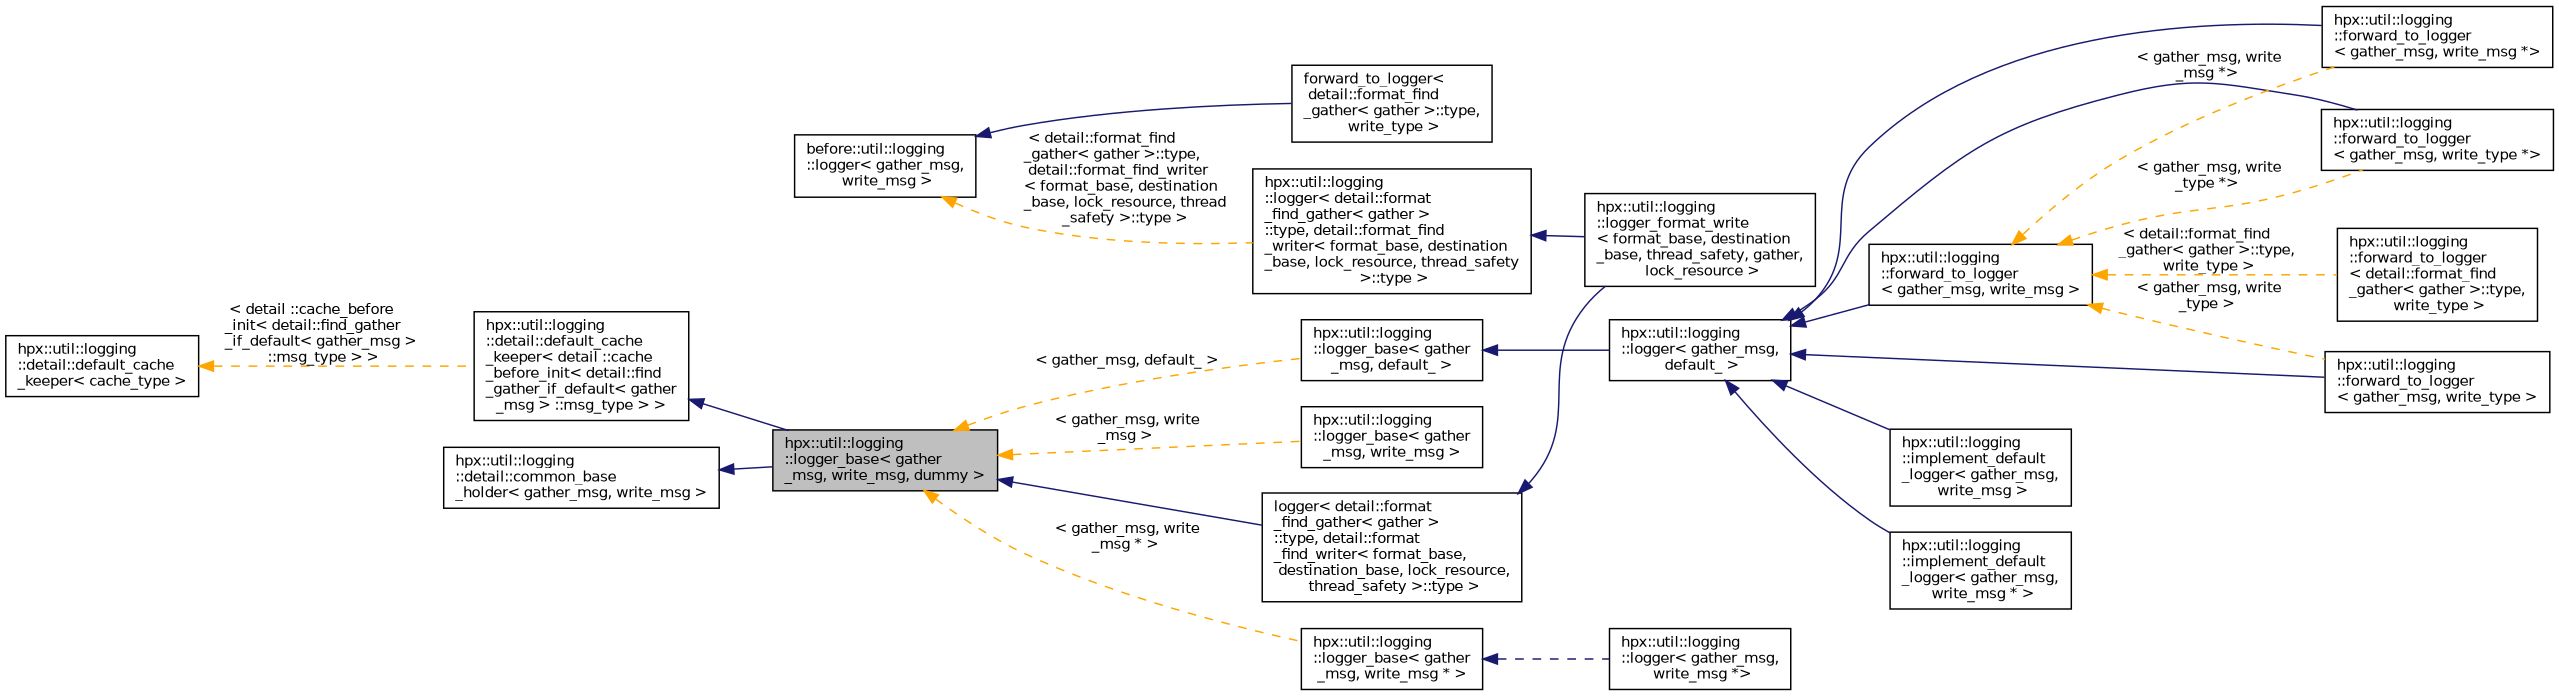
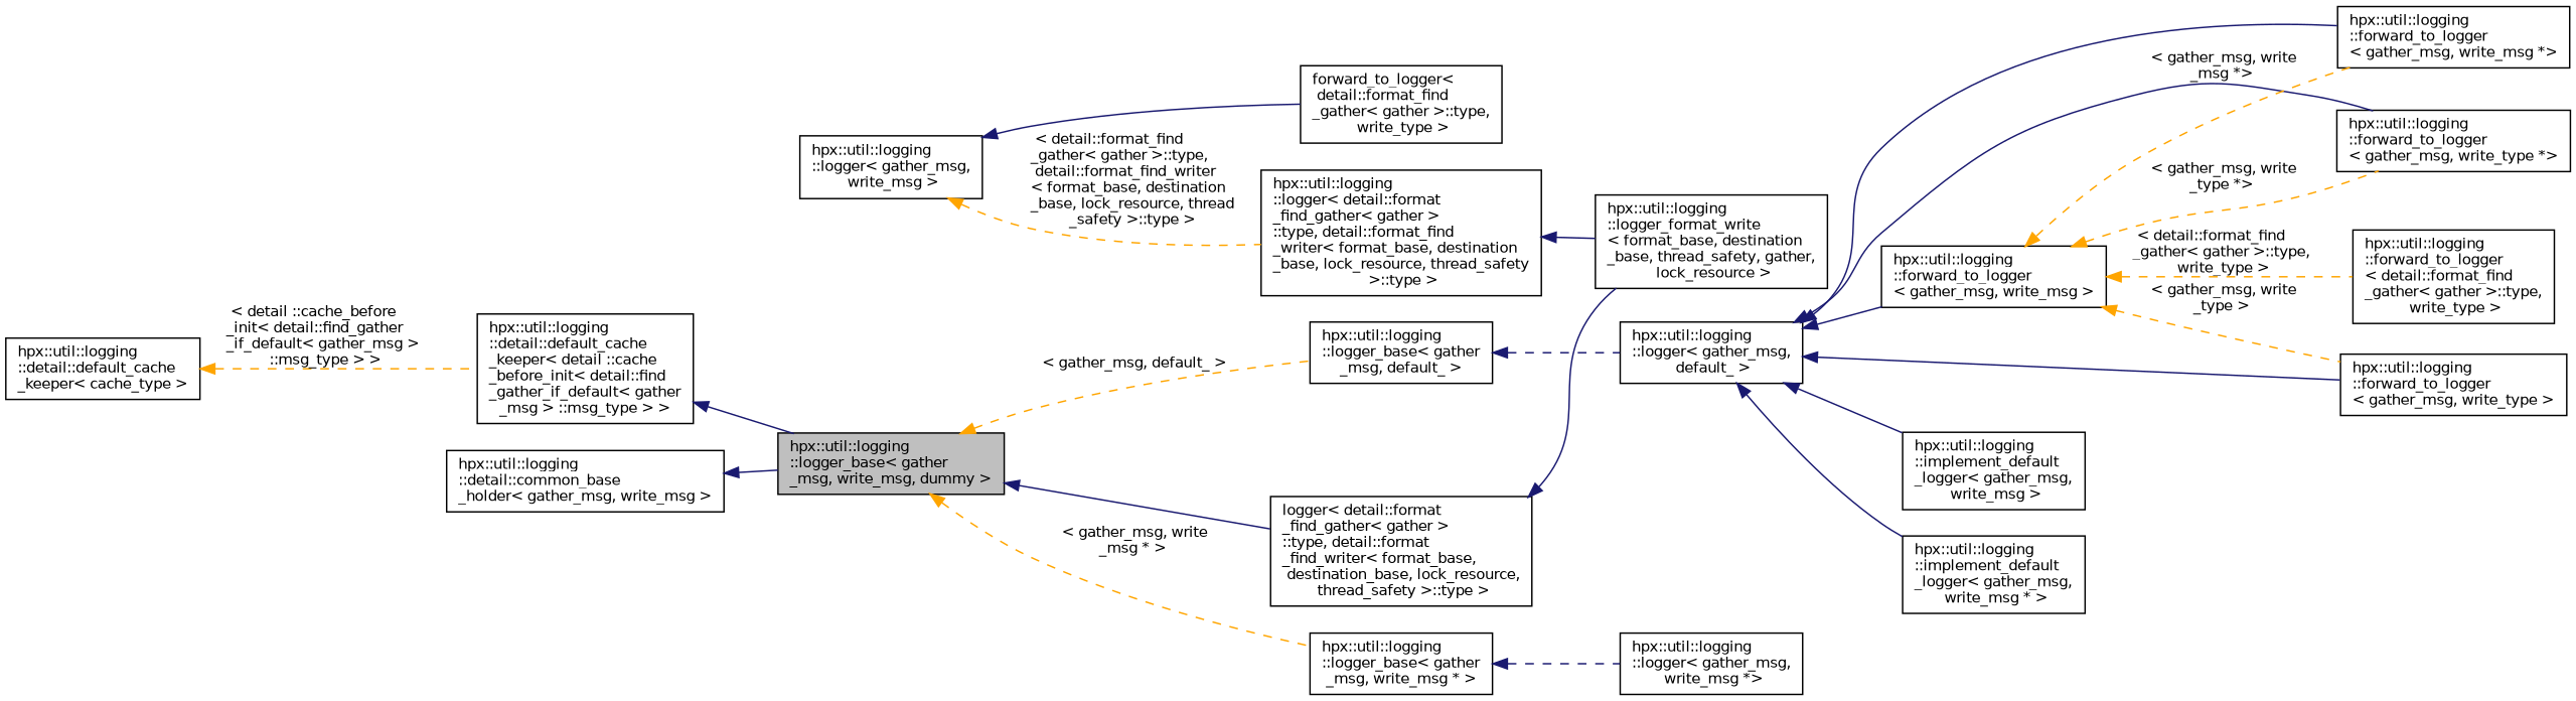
  digraph {
    rankdir=LR
    node [color=black fillcolor=white fontname=Helvetica fontsize=10 shape=record style=filled]
    edge [color=midnightblue dir=back fontname=Helvetica fontsize=10 labelfontname=Helvetica labelfontsize=10 style=solid]
    n1 [fillcolor=grey75 fontcolor=black height=0.2 label="hpx::util::logging\l::logger_base\< gather\l_msg, write_msg, dummy \>" width=0.4]
    n2 [height=0.2 label="logger\< detail::format\l_find_gather\< gather \>\l::type, detail::format\l_find_writer\< format_base,\l destination_base, lock_resource,\l thread_safety \>::type \>" width=0.4]
-   n3 [height=0.2 label="hpx::util::logging\l::logger_base\< gather\l_msg, write_msg \>" width=0.4]
    n4 [height=0.2 label="hpx::util::logging\l::logger_base\< gather\l_msg, default_ \>" width=0.4]
    n5 [height=0.2 label="hpx::util::logging\l::logger_base\< gather\l_msg, write_msg * \>" width=0.4]
    n6 [height=0.2 label="hpx::util::logging\l::logger_format_write\l\< format_base, destination\l_base, thread_safety, gather,\l lock_resource \>" width=0.4]
    n7 [height=0.2 label="hpx::util::logging\l::logger\< gather_msg,\l default_ \>" width=0.4]
    n8 [height=0.2 label="hpx::util::logging\l::logger\< gather_msg,\l write_msg *\>" width=0.4]
    n9 [height=0.2 label="hpx::util::logging\l::detail::default_cache\l_keeper\< detail ::cache\l_before_init\< detail::find\l_gather_if_default\< gather\l_msg \> ::msg_type \> \>" width=0.4]
    n10 [height=0.2 label="hpx::util::logging\l::detail::default_cache\l_keeper\< cache_type \>" width=0.4]
    n11 [height=0.2 label="hpx::util::logging\l::detail::common_base\l_holder\< gather_msg, write_msg \>" width=0.4]
-   n12 [height=0.2 label="before::util::logging\l::logger\< gather_msg,\l write_msg \>" width=0.4]
+   n12 [height=0.2 label="hpx::util::logging\l::logger\< gather_msg,\l write_msg \>" width=0.4]
    n13 [height=0.2 label="forward_to_logger\<\l detail::format_find\l_gather\< gather \>::type,\l write_type \>" width=0.4]
    n14 [height=0.2 label="hpx::util::logging\l::logger\< detail::format\l_find_gather\< gather \>\l::type, detail::format_find\l_writer\< format_base, destination\l_base, lock_resource, thread_safety\l \>::type \>" width=0.4]
    n15 [height=0.2 label="hpx::util::logging\l::forward_to_logger\l\< gather_msg, write_msg *\>" width=0.4]
    n16 [height=0.2 label="hpx::util::logging\l::forward_to_logger\l\< gather_msg, write_type *\>" width=0.4]
    n17 [height=0.2 label="hpx::util::logging\l::forward_to_logger\l\< gather_msg, write_type \>" width=0.4]
    n18 [height=0.2 label="hpx::util::logging\l::forward_to_logger\l\< gather_msg, write_msg \>" width=0.4]
    n19 [height=0.2 label="hpx::util::logging\l::implement_default\l_logger\< gather_msg,\l write_msg \>" width=0.4]
    n20 [height=0.2 label="hpx::util::logging\l::implement_default\l_logger\< gather_msg,\l write_msg * \>" width=0.4]
    n21 [height=0.2 label="hpx::util::logging\l::forward_to_logger\l\< detail::format_find\l_gather\< gather \>::type,\l write_type \>" width=0.4]
    n1 -> n2
-   n1 -> n3 [color=orange label=" \< gather_msg, write\l_msg \>" style=dashed]
    n1 -> n4 [color=orange label=" \< gather_msg, default_ \>" style=dashed]
    n1 -> n5 [color=orange label=" \< gather_msg, write\l_msg * \>" style=dashed]
    n2 -> n6
-   n4 -> n7
+   n4 -> n7 [style=dashed]
    n5 -> n8 [style=dashed]
    n7 -> n15
    n7 -> n16
    n7 -> n17
    n7 -> n18
    n7 -> n19
    n7 -> n20
    n9 -> n1
    n10 -> n9 [color=orange label=" \< detail ::cache_before\l_init\< detail::find_gather\l_if_default\< gather_msg \>\l ::msg_type \> \>" style=dashed]
    n11 -> n1
    n12 -> n13
    n12 -> n14 [color=orange label=" \< detail::format_find\l_gather\< gather \>::type,\l detail::format_find_writer\l\< format_base, destination\l_base, lock_resource, thread\l_safety \>::type \>" style=dashed]
    n14 -> n6
    n18 -> n15 [color=orange label=" \< gather_msg, write\l_msg *\>" style=dashed]
    n18 -> n16 [color=orange label=" \< gather_msg, write\l_type *\>" style=dashed]
    n18 -> n17 [color=orange label=" \< gather_msg, write\l_type \>" style=dashed]
    n18 -> n21 [color=orange label=" \< detail::format_find\l_gather\< gather \>::type,\l write_type \>" style=dashed]
  }
